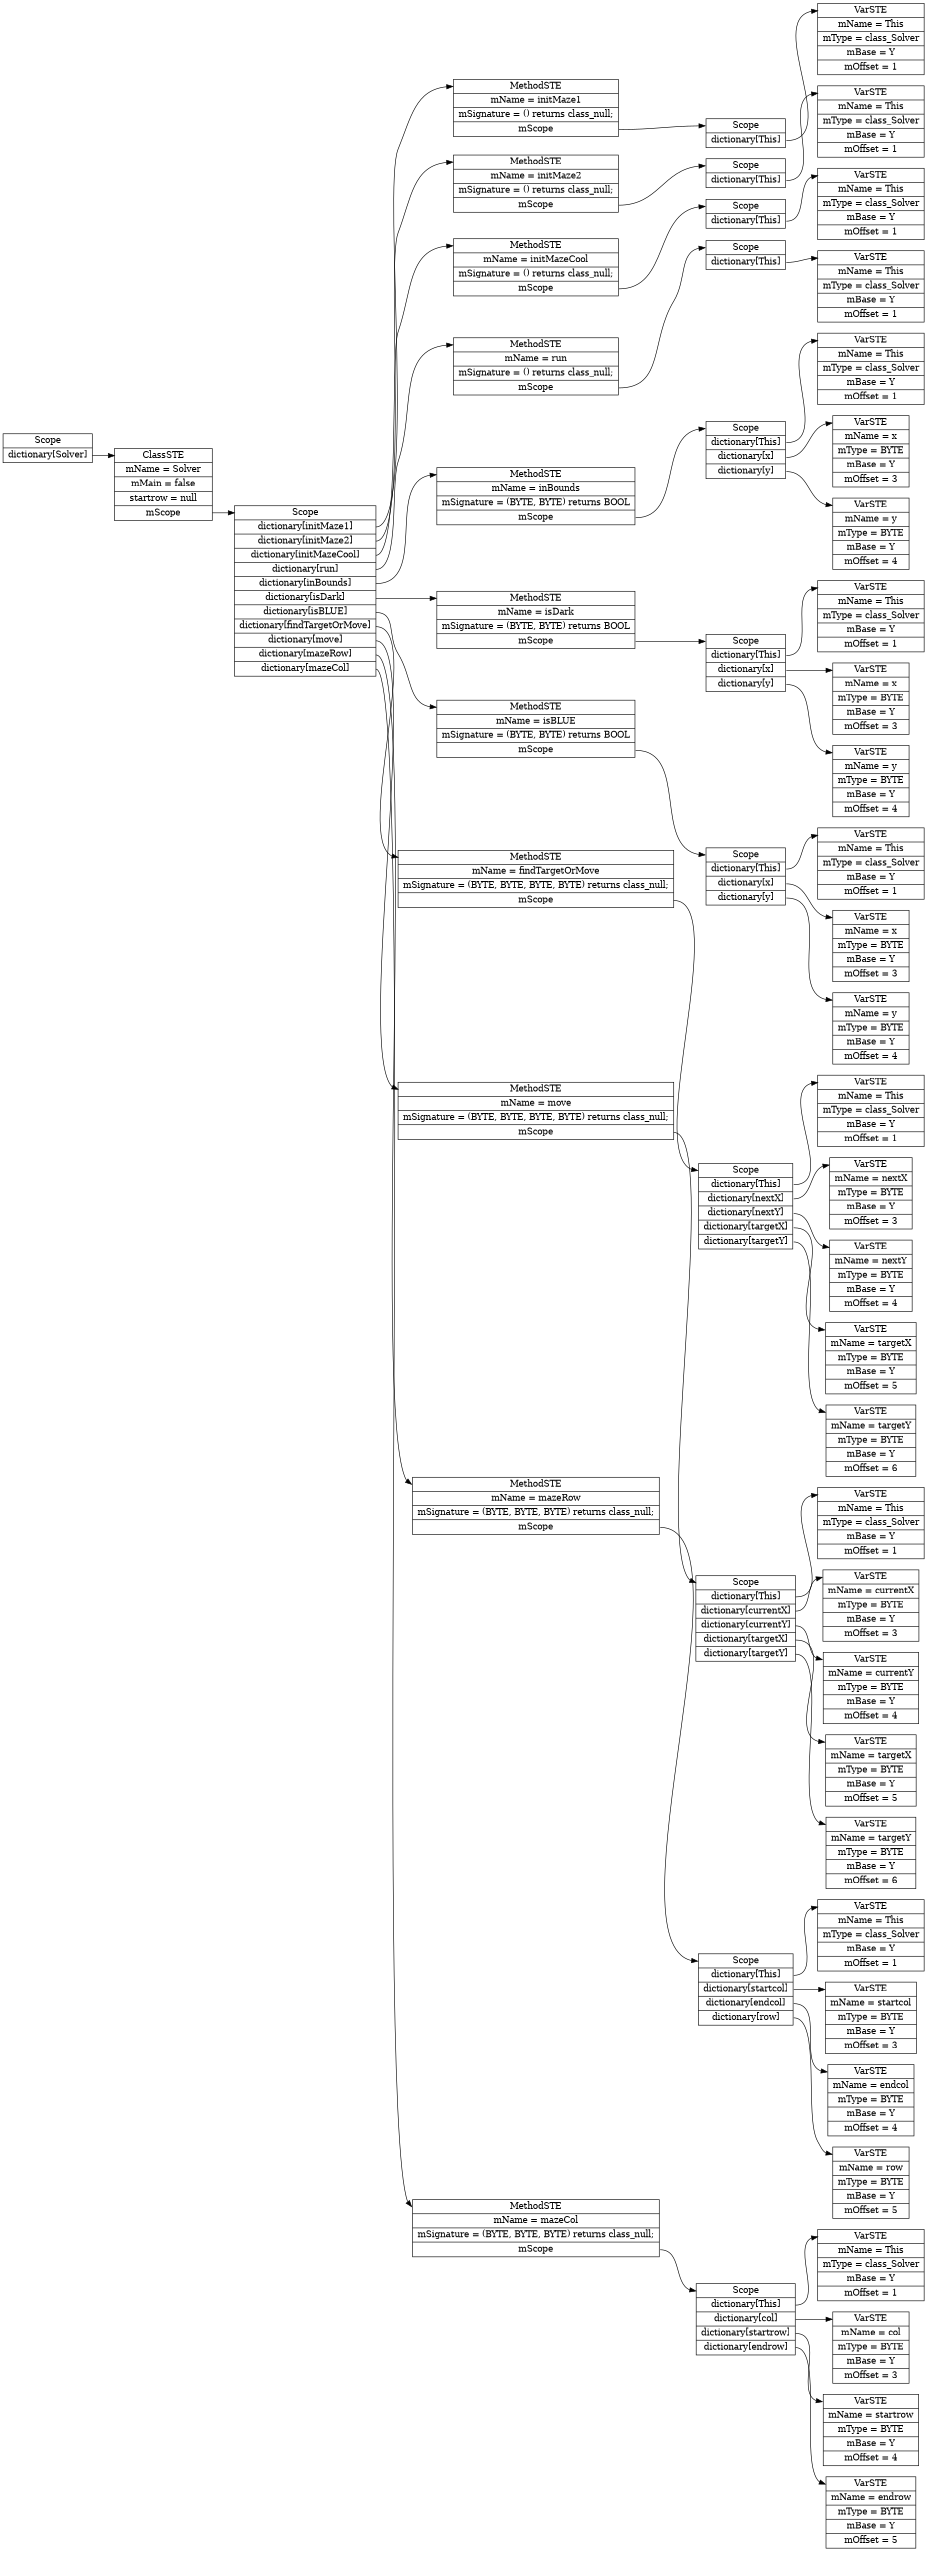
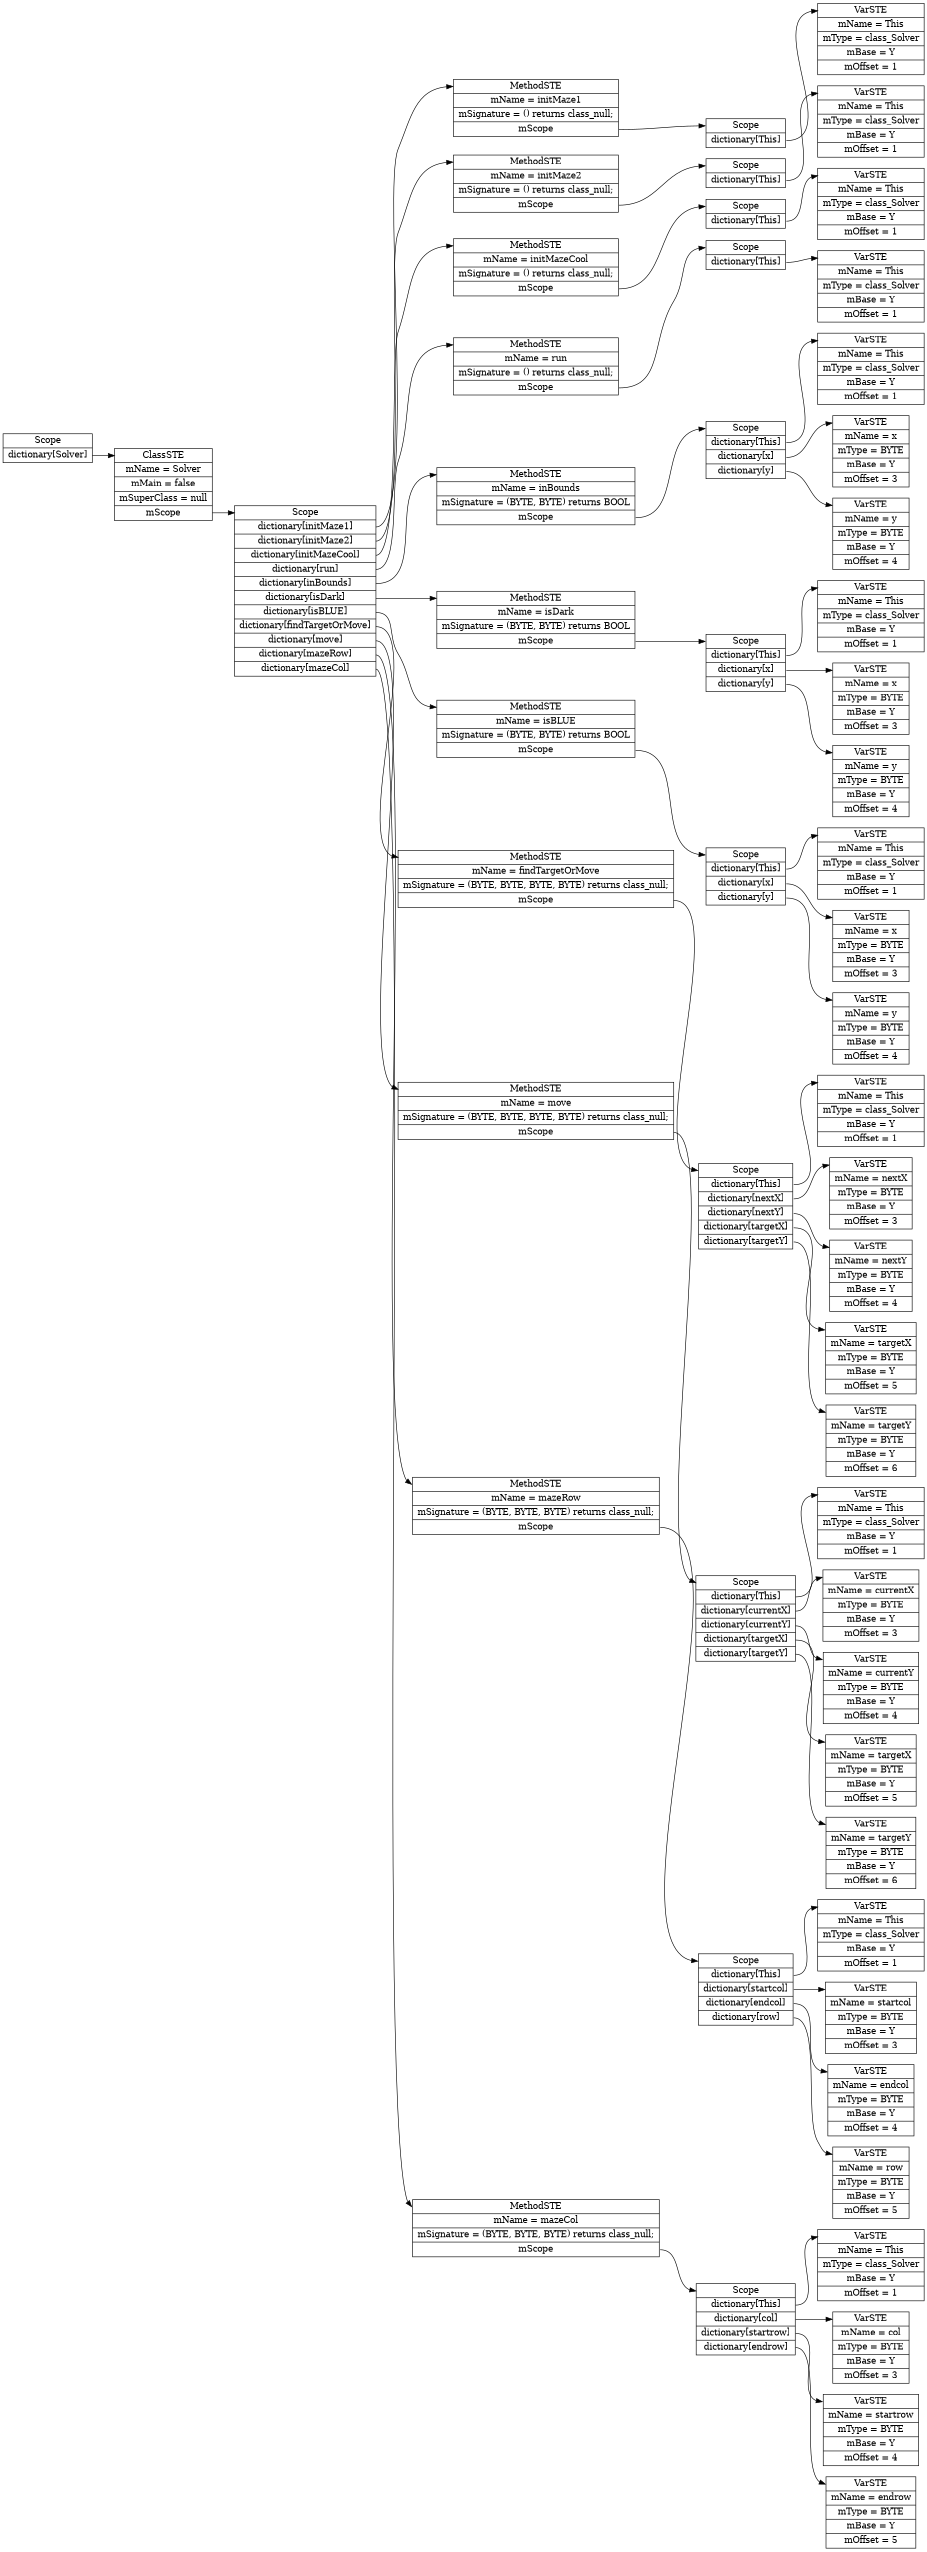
  digraph {
    rankdir=LR
    node [shape=record]
    edge [headport=f0 tailport=f3]
    n1 [label=" <f0> Scope | <f1> dictionary\[Solver\] "]
-   n2 [label=" <f0> ClassSTE | <f1> mName = Solver| <f2> mMain = false| <f3> startrow = null| <f4> mScope "]
+   n2 [label=" <f0> ClassSTE | <f1> mName = Solver| <f2> mMain = false| <f3> mSuperClass = null| <f4> mScope "]
    n3 [label=" <f0> Scope | <f1> dictionary\[initMaze1\] | <f2> dictionary\[initMaze2\] | <f3> dictionary\[initMazeCool\] | <f4> dictionary\[run\] | <f5> dictionary\[inBounds\] | <f6> dictionary\[isDark\] | <f7> dictionary\[isBLUE\] | <f8> dictionary\[findTargetOrMove\] | <f9> dictionary\[move\] | <f10> dictionary\[mazeRow\] | <f11> dictionary\[mazeCol\] "]
    n4 [label=" <f0> MethodSTE | <f1> mName = initMaze1| <f2> mSignature = () returns class_null;| <f3> mScope "]
    n5 [label=" <f0> MethodSTE | <f1> mName = initMaze2| <f2> mSignature = () returns class_null;| <f3> mScope "]
    n6 [label=" <f0> MethodSTE | <f1> mName = initMazeCool| <f2> mSignature = () returns class_null;| <f3> mScope "]
    n7 [label=" <f0> MethodSTE | <f1> mName = run| <f2> mSignature = () returns class_null;| <f3> mScope "]
    n8 [label=" <f0> MethodSTE | <f1> mName = inBounds| <f2> mSignature = (BYTE, BYTE) returns BOOL| <f3> mScope "]
    n9 [label=" <f0> MethodSTE | <f1> mName = isDark| <f2> mSignature = (BYTE, BYTE) returns BOOL| <f3> mScope "]
    n10 [label=" <f0> MethodSTE | <f1> mName = isBLUE| <f2> mSignature = (BYTE, BYTE) returns BOOL| <f3> mScope "]
    n11 [label=" <f0> MethodSTE | <f1> mName = findTargetOrMove| <f2> mSignature = (BYTE, BYTE, BYTE, BYTE) returns class_null;| <f3> mScope "]
    n12 [label=" <f0> MethodSTE | <f1> mName = move| <f2> mSignature = (BYTE, BYTE, BYTE, BYTE) returns class_null;| <f3> mScope "]
    n13 [label=" <f0> MethodSTE | <f1> mName = mazeRow| <f2> mSignature = (BYTE, BYTE, BYTE) returns class_null;| <f3> mScope "]
    n14 [label=" <f0> MethodSTE | <f1> mName = mazeCol| <f2> mSignature = (BYTE, BYTE, BYTE) returns class_null;| <f3> mScope "]
    n15 [label=" <f0> Scope | <f1> dictionary\[This\] "]
    n16 [label=" <f0> VarSTE | <f1> mName = This| <f2> mType = class_Solver| <f3> mBase = Y| <f4> mOffset = 1"]
    n17 [label=" <f0> Scope | <f1> dictionary\[This\] "]
    n18 [label=" <f0> VarSTE | <f1> mName = This| <f2> mType = class_Solver| <f3> mBase = Y| <f4> mOffset = 1"]
    n19 [label=" <f0> Scope | <f1> dictionary\[This\] "]
    n20 [label=" <f0> VarSTE | <f1> mName = This| <f2> mType = class_Solver| <f3> mBase = Y| <f4> mOffset = 1"]
    n21 [label=" <f0> Scope | <f1> dictionary\[This\] "]
    n22 [label=" <f0> VarSTE | <f1> mName = This| <f2> mType = class_Solver| <f3> mBase = Y| <f4> mOffset = 1"]
    n23 [label=" <f0> Scope | <f1> dictionary\[This\] | <f2> dictionary\[x\] | <f3> dictionary\[y\] "]
    n24 [label=" <f0> VarSTE | <f1> mName = This| <f2> mType = class_Solver| <f3> mBase = Y| <f4> mOffset = 1"]
    n25 [label=" <f0> VarSTE | <f1> mName = x| <f2> mType = BYTE| <f3> mBase = Y| <f4> mOffset = 3"]
    n26 [label=" <f0> VarSTE | <f1> mName = y| <f2> mType = BYTE| <f3> mBase = Y| <f4> mOffset = 4"]
    n27 [label=" <f0> Scope | <f1> dictionary\[This\] | <f2> dictionary\[x\] | <f3> dictionary\[y\] "]
    n28 [label=" <f0> VarSTE | <f1> mName = This| <f2> mType = class_Solver| <f3> mBase = Y| <f4> mOffset = 1"]
    n29 [label=" <f0> VarSTE | <f1> mName = x| <f2> mType = BYTE| <f3> mBase = Y| <f4> mOffset = 3"]
    n30 [label=" <f0> VarSTE | <f1> mName = y| <f2> mType = BYTE| <f3> mBase = Y| <f4> mOffset = 4"]
    n31 [label=" <f0> Scope | <f1> dictionary\[This\] | <f2> dictionary\[x\] | <f3> dictionary\[y\] "]
    n32 [label=" <f0> VarSTE | <f1> mName = This| <f2> mType = class_Solver| <f3> mBase = Y| <f4> mOffset = 1"]
    n33 [label=" <f0> VarSTE | <f1> mName = x| <f2> mType = BYTE| <f3> mBase = Y| <f4> mOffset = 3"]
    n34 [label=" <f0> VarSTE | <f1> mName = y| <f2> mType = BYTE| <f3> mBase = Y| <f4> mOffset = 4"]
    n35 [label=" <f0> Scope | <f1> dictionary\[This\] | <f2> dictionary\[nextX\] | <f3> dictionary\[nextY\] | <f4> dictionary\[targetX\] | <f5> dictionary\[targetY\] "]
    n36 [label=" <f0> VarSTE | <f1> mName = This| <f2> mType = class_Solver| <f3> mBase = Y| <f4> mOffset = 1"]
    n37 [label=" <f0> VarSTE | <f1> mName = nextX| <f2> mType = BYTE| <f3> mBase = Y| <f4> mOffset = 3"]
    n38 [label=" <f0> VarSTE | <f1> mName = nextY| <f2> mType = BYTE| <f3> mBase = Y| <f4> mOffset = 4"]
    n39 [label=" <f0> VarSTE | <f1> mName = targetX| <f2> mType = BYTE| <f3> mBase = Y| <f4> mOffset = 5"]
    n40 [label=" <f0> VarSTE | <f1> mName = targetY| <f2> mType = BYTE| <f3> mBase = Y| <f4> mOffset = 6"]
    n41 [label=" <f0> Scope | <f1> dictionary\[This\] | <f2> dictionary\[currentX\] | <f3> dictionary\[currentY\] | <f4> dictionary\[targetX\] | <f5> dictionary\[targetY\] "]
    n42 [label=" <f0> VarSTE | <f1> mName = This| <f2> mType = class_Solver| <f3> mBase = Y| <f4> mOffset = 1"]
    n43 [label=" <f0> VarSTE | <f1> mName = currentX| <f2> mType = BYTE| <f3> mBase = Y| <f4> mOffset = 3"]
    n44 [label=" <f0> VarSTE | <f1> mName = currentY| <f2> mType = BYTE| <f3> mBase = Y| <f4> mOffset = 4"]
    n45 [label=" <f0> VarSTE | <f1> mName = targetX| <f2> mType = BYTE| <f3> mBase = Y| <f4> mOffset = 5"]
    n46 [label=" <f0> VarSTE | <f1> mName = targetY| <f2> mType = BYTE| <f3> mBase = Y| <f4> mOffset = 6"]
    n47 [label=" <f0> Scope | <f1> dictionary\[This\] | <f2> dictionary\[startcol\] | <f3> dictionary\[endcol\] | <f4> dictionary\[row\] "]
    n48 [label=" <f0> VarSTE | <f1> mName = This| <f2> mType = class_Solver| <f3> mBase = Y| <f4> mOffset = 1"]
    n49 [label=" <f0> VarSTE | <f1> mName = startcol| <f2> mType = BYTE| <f3> mBase = Y| <f4> mOffset = 3"]
    n50 [label=" <f0> VarSTE | <f1> mName = endcol| <f2> mType = BYTE| <f3> mBase = Y| <f4> mOffset = 4"]
    n51 [label=" <f0> VarSTE | <f1> mName = row| <f2> mType = BYTE| <f3> mBase = Y| <f4> mOffset = 5"]
    n52 [label=" <f0> Scope | <f1> dictionary\[This\] | <f2> dictionary\[col\] | <f3> dictionary\[startrow\] | <f4> dictionary\[endrow\] "]
    n53 [label=" <f0> VarSTE | <f1> mName = This| <f2> mType = class_Solver| <f3> mBase = Y| <f4> mOffset = 1"]
    n54 [label=" <f0> VarSTE | <f1> mName = col| <f2> mType = BYTE| <f3> mBase = Y| <f4> mOffset = 3"]
    n55 [label=" <f0> VarSTE | <f1> mName = startrow| <f2> mType = BYTE| <f3> mBase = Y| <f4> mOffset = 4"]
    n56 [label=" <f0> VarSTE | <f1> mName = endrow| <f2> mType = BYTE| <f3> mBase = Y| <f4> mOffset = 5"]
    n1 -> n2 [tailport=f1]
    n2 -> n3 [tailport=f4]
    n3 -> n4 [tailport=f1]
    n3 -> n5 [tailport=f2]
    n3 -> n6
    n3 -> n7 [tailport=f4]
    n3 -> n8 [tailport=f5]
    n3 -> n9 [tailport=f6]
    n3 -> n10 [tailport=f7]
    n3 -> n11 [tailport=f8]
    n3 -> n12 [tailport=f9]
    n3 -> n13 [tailport=f10]
    n3 -> n14 [tailport=f11]
    n4 -> n15
    n5 -> n17
    n6 -> n19
    n7 -> n21
    n8 -> n23
    n9 -> n27
    n10 -> n31
    n11 -> n35
    n12 -> n41
    n13 -> n47
    n14 -> n52
    n15 -> n16 [tailport=f1]
    n17 -> n18 [tailport=f1]
    n19 -> n20 [tailport=f1]
    n21 -> n22 [tailport=f1]
    n23 -> n24 [tailport=f1]
    n23 -> n25 [tailport=f2]
    n23 -> n26
    n27 -> n28 [tailport=f1]
    n27 -> n29 [tailport=f2]
    n27 -> n30
    n31 -> n32 [tailport=f1]
    n31 -> n33 [tailport=f2]
    n31 -> n34
    n35 -> n36 [tailport=f1]
    n35 -> n37 [tailport=f2]
    n35 -> n38
    n35 -> n39 [tailport=f4]
    n35 -> n40 [tailport=f5]
    n41 -> n42 [tailport=f1]
    n41 -> n43 [tailport=f2]
    n41 -> n44
    n41 -> n45 [tailport=f4]
    n41 -> n46 [tailport=f5]
    n47 -> n48 [tailport=f1]
    n47 -> n49 [tailport=f2]
    n47 -> n50
    n47 -> n51 [tailport=f4]
    n52 -> n53 [tailport=f1]
    n52 -> n54 [tailport=f2]
    n52 -> n55
    n52 -> n56 [tailport=f4]
  }
